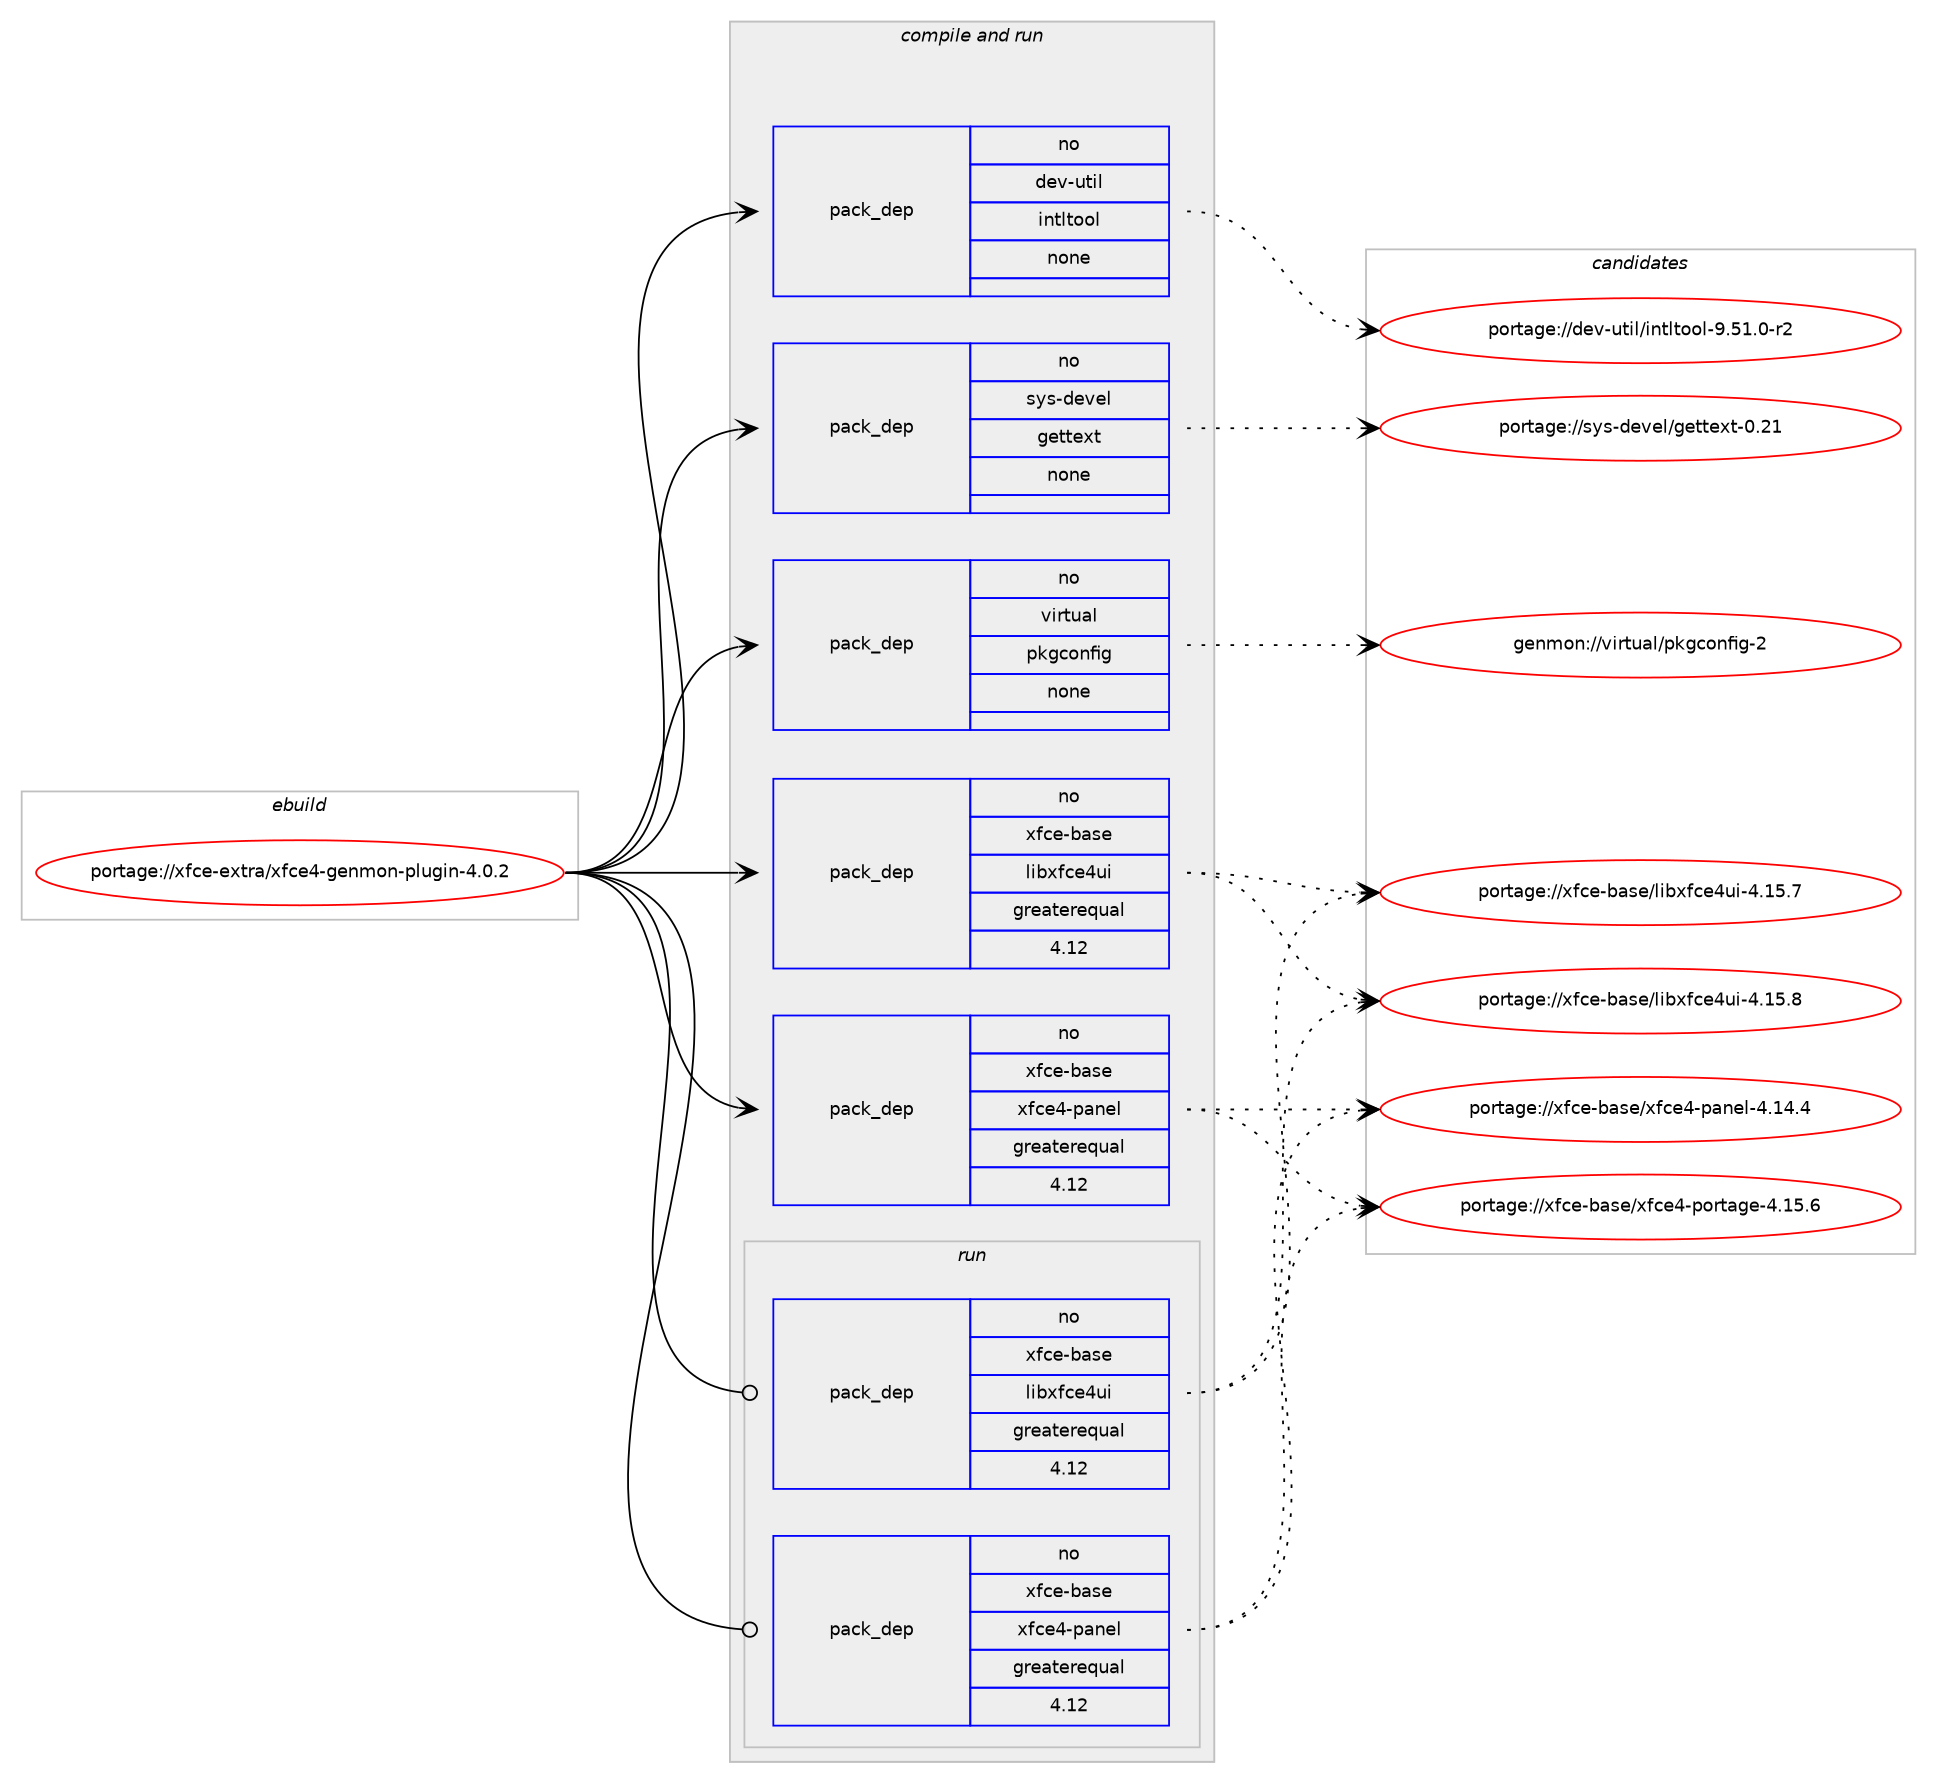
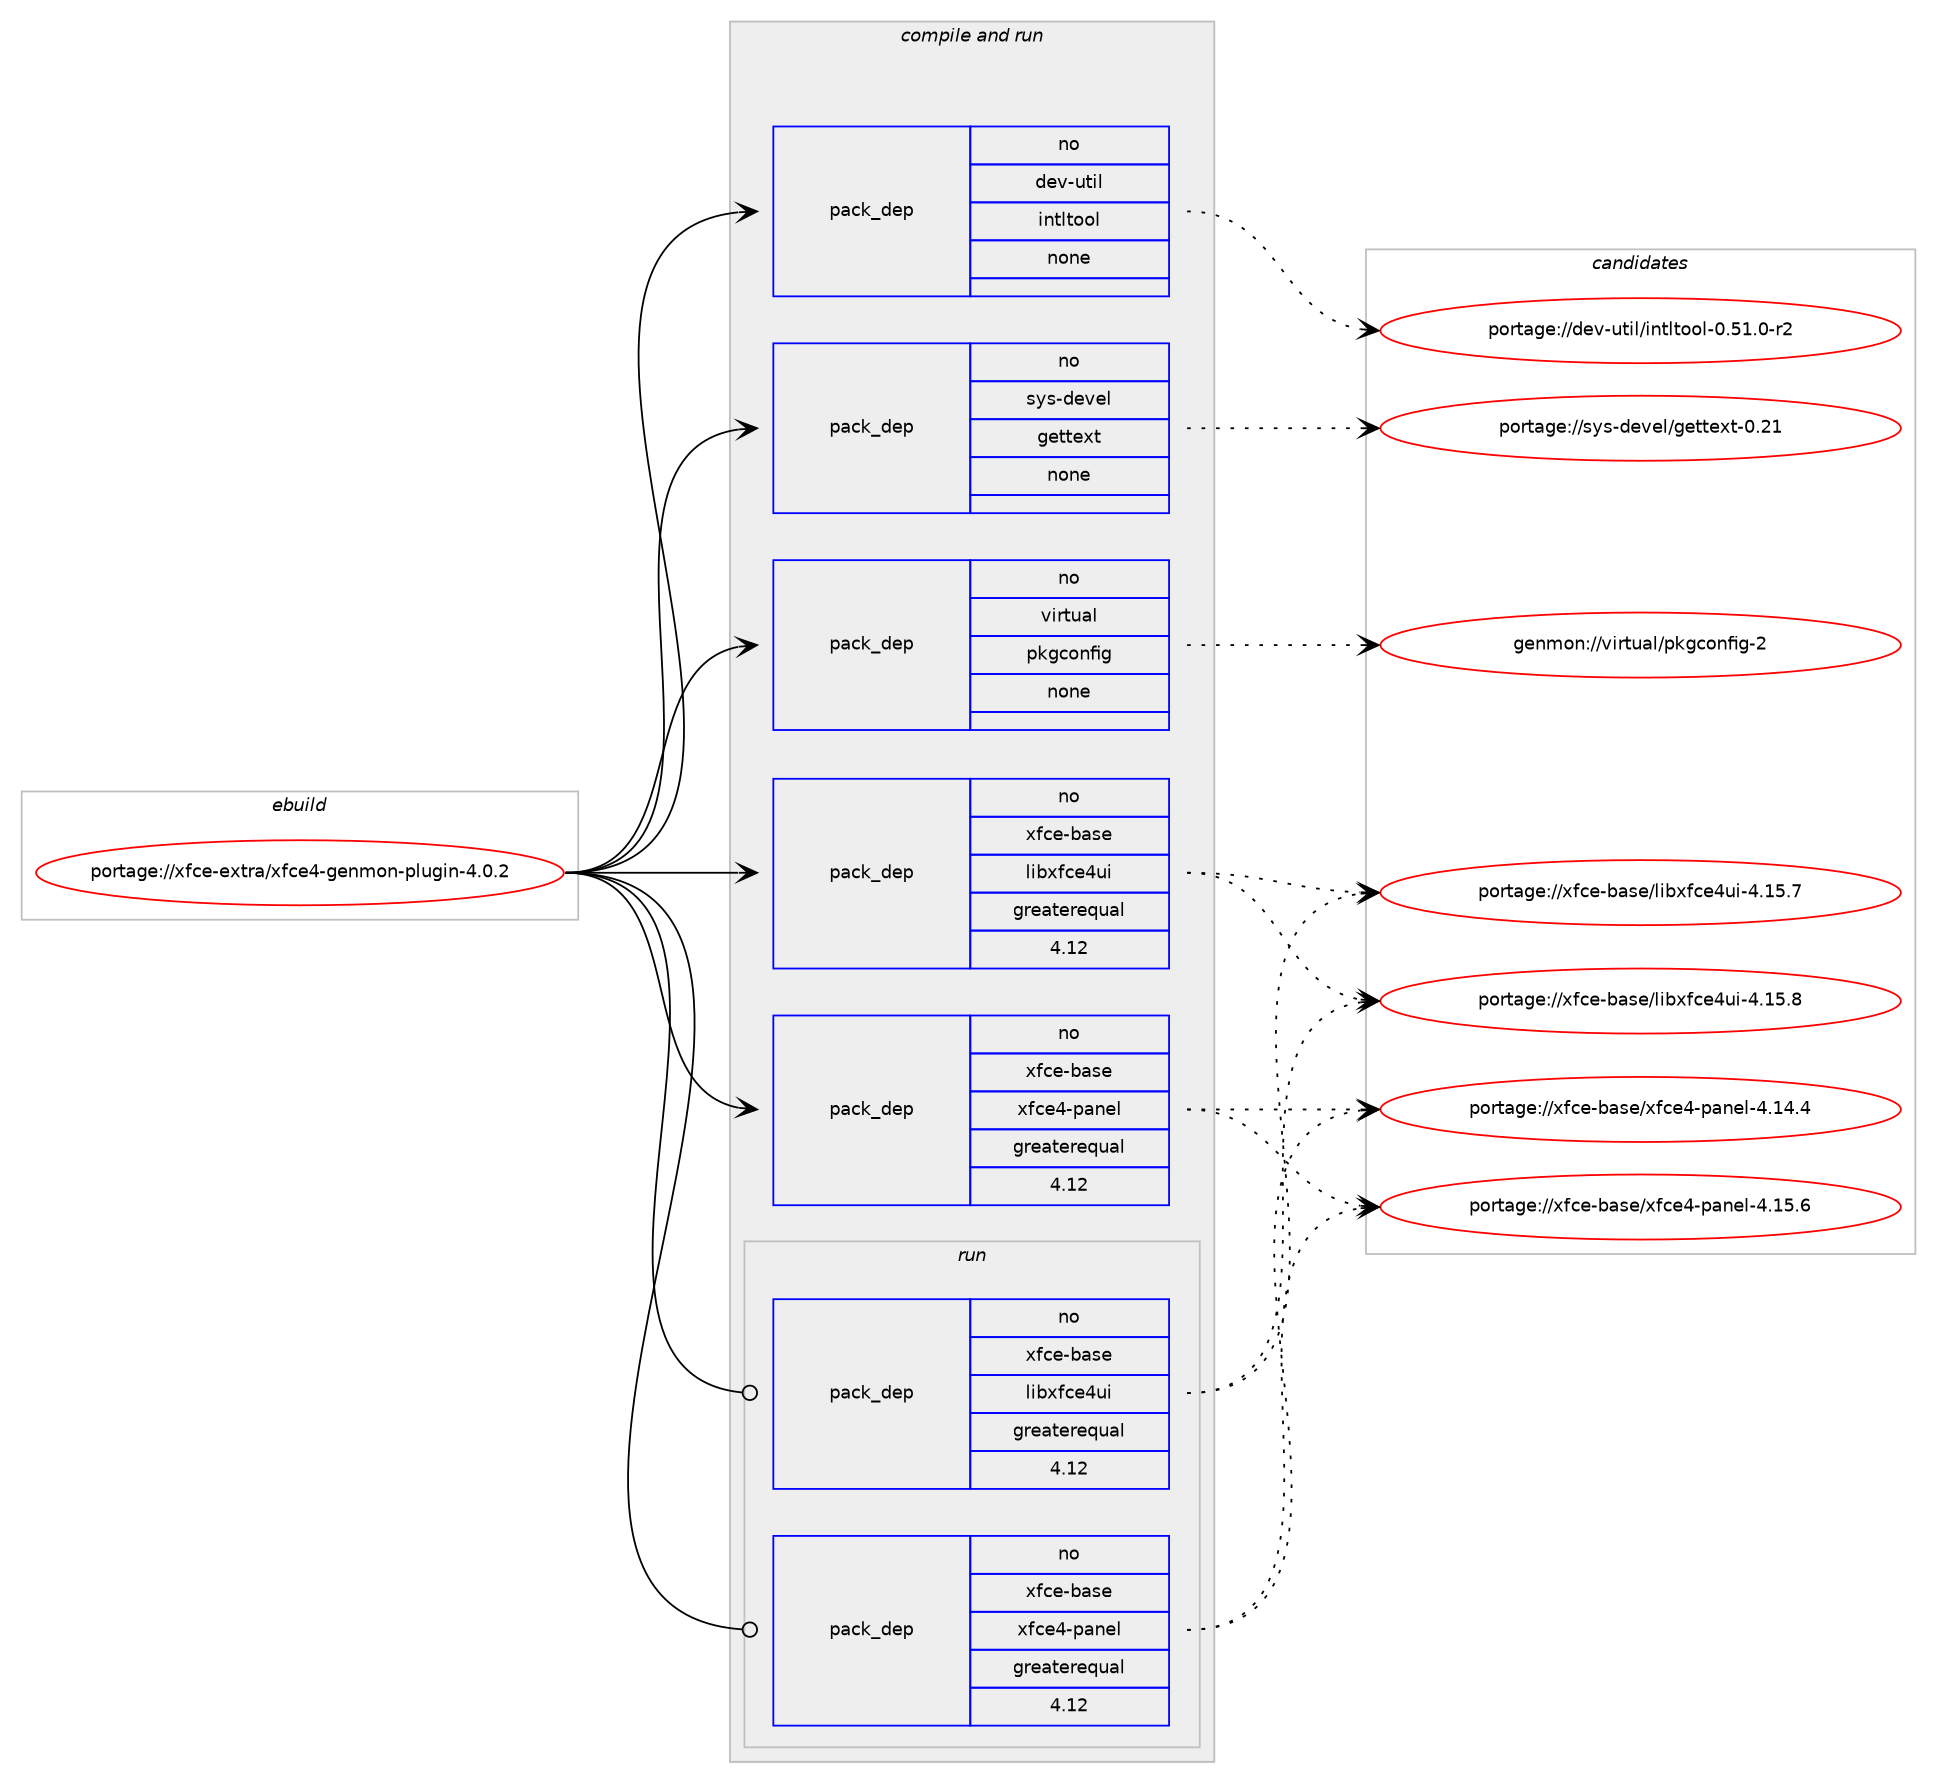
  digraph {
    compound=true
    concentrate=true
    fontname=Helvetica
    fontsize=10
    newrank=true
    rankdir=LR
    ranksep=1.5
    node [color=red fontname=Helvetica fontsize=10]
    edge [arrowhead=vee headport=w style=dotted tailport=e weight=100]
    n1 [label="portage://xfce-extra/xfce4-genmon-plugin-4.0.2" width=4]
    n2 [color=blue label=<<TABLE BORDER="0" CELLBORDER="1" CELLSPACING="0" CELLPADDING="4" WIDTH="220"><TR><TD ROWSPAN="6" CELLPADDING="30">pack_dep</TD></TR><TR><TD WIDTH="110">no</TD></TR><TR><TD>dev-util</TD></TR><TR><TD>intltool</TD></TR><TR><TD>none</TD></TR><TR><TD></TD></TR></TABLE>> shape=none]
    n3 [color=blue label=<<TABLE BORDER="0" CELLBORDER="1" CELLSPACING="0" CELLPADDING="4" WIDTH="220"><TR><TD ROWSPAN="6" CELLPADDING="30">pack_dep</TD></TR><TR><TD WIDTH="110">no</TD></TR><TR><TD>sys-devel</TD></TR><TR><TD>gettext</TD></TR><TR><TD>none</TD></TR><TR><TD></TD></TR></TABLE>> shape=none]
    n4 [color=blue label=<<TABLE BORDER="0" CELLBORDER="1" CELLSPACING="0" CELLPADDING="4" WIDTH="220"><TR><TD ROWSPAN="6" CELLPADDING="30">pack_dep</TD></TR><TR><TD WIDTH="110">no</TD></TR><TR><TD>virtual</TD></TR><TR><TD>pkgconfig</TD></TR><TR><TD>none</TD></TR><TR><TD></TD></TR></TABLE>> shape=none]
    n5 [color=blue label=<<TABLE BORDER="0" CELLBORDER="1" CELLSPACING="0" CELLPADDING="4" WIDTH="220"><TR><TD ROWSPAN="6" CELLPADDING="30">pack_dep</TD></TR><TR><TD WIDTH="110">no</TD></TR><TR><TD>xfce-base</TD></TR><TR><TD>libxfce4ui</TD></TR><TR><TD>greaterequal</TD></TR><TR><TD>4.12</TD></TR></TABLE>> shape=none]
    n6 [color=blue label=<<TABLE BORDER="0" CELLBORDER="1" CELLSPACING="0" CELLPADDING="4" WIDTH="220"><TR><TD ROWSPAN="6" CELLPADDING="30">pack_dep</TD></TR><TR><TD WIDTH="110">no</TD></TR><TR><TD>xfce-base</TD></TR><TR><TD>xfce4-panel</TD></TR><TR><TD>greaterequal</TD></TR><TR><TD>4.12</TD></TR></TABLE>> shape=none]
    n7 [color=blue label=<<TABLE BORDER="0" CELLBORDER="1" CELLSPACING="0" CELLPADDING="4" WIDTH="220"><TR><TD ROWSPAN="6" CELLPADDING="30">pack_dep</TD></TR><TR><TD WIDTH="110">no</TD></TR><TR><TD>xfce-base</TD></TR><TR><TD>libxfce4ui</TD></TR><TR><TD>greaterequal</TD></TR><TR><TD>4.12</TD></TR></TABLE>> shape=none]
    n8 [color=blue label=<<TABLE BORDER="0" CELLBORDER="1" CELLSPACING="0" CELLPADDING="4" WIDTH="220"><TR><TD ROWSPAN="6" CELLPADDING="30">pack_dep</TD></TR><TR><TD WIDTH="110">no</TD></TR><TR><TD>xfce-base</TD></TR><TR><TD>xfce4-panel</TD></TR><TR><TD>greaterequal</TD></TR><TR><TD>4.12</TD></TR></TABLE>> shape=none]
-   n9 [label="portage://dev-util/intltool-9.51.0-r2" width=4]
+   n9 [label="portage://dev-util/intltool-0.51.0-r2" width=4]
    n10 [label="portage://sys-devel/gettext-0.21" width=4]
    n11 [label="genmon://virtual/pkgconfig-2" width=4]
    n12 [label="portage://xfce-base/libxfce4ui-4.15.8" width=4]
    n13 [label="portage://xfce-base/libxfce4ui-4.15.7" width=4]
-   n14 [label="portage://xfce-base/xfce4-portage-4.15.6" width=4]
+   n14 [label="portage://xfce-base/xfce4-panel-4.15.6" width=4]
    n15 [label="portage://xfce-base/xfce4-panel-4.14.4" width=4]
    subgraph cluster_1 {
      color=gray
      label=<<i>ebuild</i>>
      rank=same
      n1
    }
    subgraph cluster_2 {
      color=gray
      label=<<i>dependencies</i>>
      subgraph cluster_3 {
        color=gray
        fillcolor="#eeeeee"
        label=<<i>compile</i>>
        style=filled
        subgraph sub_4 {
          color=gray
          fillcolor="#eeeeee"
          label=<<i>compile</i>>
          style=filled
          n2
        }
        subgraph sub_5 {
          color=gray
          fillcolor="#eeeeee"
          label=<<i>compile</i>>
          style=filled
          n3
        }
        subgraph sub_6 {
          color=gray
          fillcolor="#eeeeee"
          label=<<i>compile</i>>
          style=filled
          n4
        }
        subgraph sub_7 {
          color=gray
          fillcolor="#eeeeee"
          label=<<i>compile</i>>
          style=filled
          n5
        }
        subgraph sub_8 {
          color=gray
          fillcolor="#eeeeee"
          label=<<i>compile</i>>
          style=filled
          n6
        }
      }
      subgraph cluster_9 {
        color=gray
        fillcolor="#eeeeee"
        label=<<i>compile and run</i>>
        style=filled
      }
      subgraph cluster_10 {
        color=gray
        fillcolor="#eeeeee"
        label=<<i>run</i>>
        style=filled
        subgraph sub_11 {
          color=gray
          fillcolor="#eeeeee"
          label=<<i>run</i>>
          style=filled
          n7
        }
        subgraph sub_12 {
          color=gray
          fillcolor="#eeeeee"
          label=<<i>run</i>>
          style=filled
          n8
        }
      }
    }
    subgraph cluster_13 {
      color=gray
      label=<<i>candidates</i>>
      rank=same
      subgraph sub_14 {
        color=black
        label=<<i>candidates</i>>
        nodesep=1
        rank=same
        n9
      }
      subgraph sub_15 {
        color=black
        label=<<i>candidates</i>>
        nodesep=1
        rank=same
        n10
      }
      subgraph sub_16 {
        color=black
        label=<<i>candidates</i>>
        nodesep=1
        rank=same
        n11
      }
      subgraph sub_17 {
        color=black
        label=<<i>candidates</i>>
        nodesep=1
        rank=same
        n12
        n13
      }
      subgraph sub_18 {
        color=black
        label=<<i>candidates</i>>
        nodesep=1
        rank=same
        n14
        n15
      }
      subgraph sub_19 {
        color=black
        label=<<i>candidates</i>>
        nodesep=1
        rank=same
        n12
        n13
      }
      subgraph sub_20 {
        color=black
        label=<<i>candidates</i>>
        nodesep=1
        rank=same
        n14
        n15
      }
    }
    n1 -> n2 [style=solid weight=20]
    n1 -> n3 [style=solid weight=20]
    n1 -> n4 [style=solid weight=20]
    n1 -> n5 [style=solid weight=20]
    n1 -> n6 [style=solid weight=20]
    n1 -> n7 [arrowhead=odot style=solid weight=20]
    n1 -> n8 [arrowhead=odot style=solid weight=20]
    n2 -> n9
    n3 -> n10
    n4 -> n11
    n5 -> n12
    n5 -> n13
    n6 -> n14
    n6 -> n15
    n7 -> n12
    n7 -> n13
    n8 -> n14
    n8 -> n15
  }
